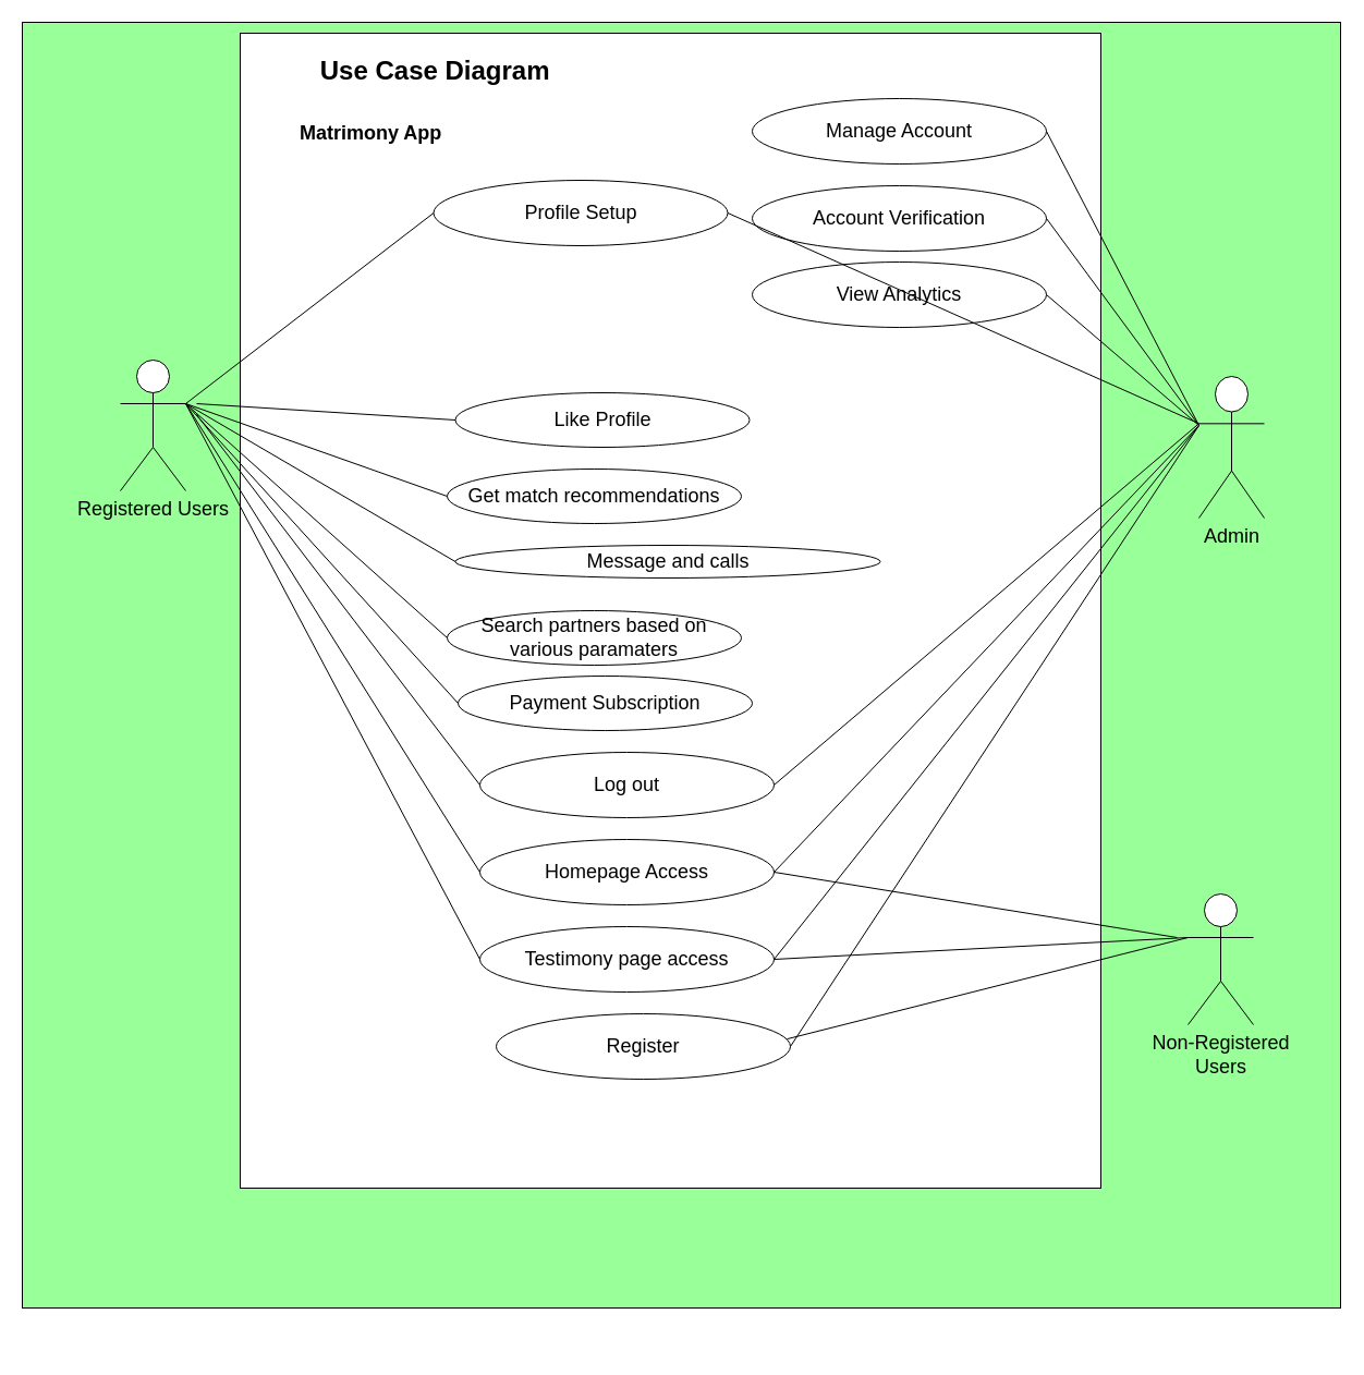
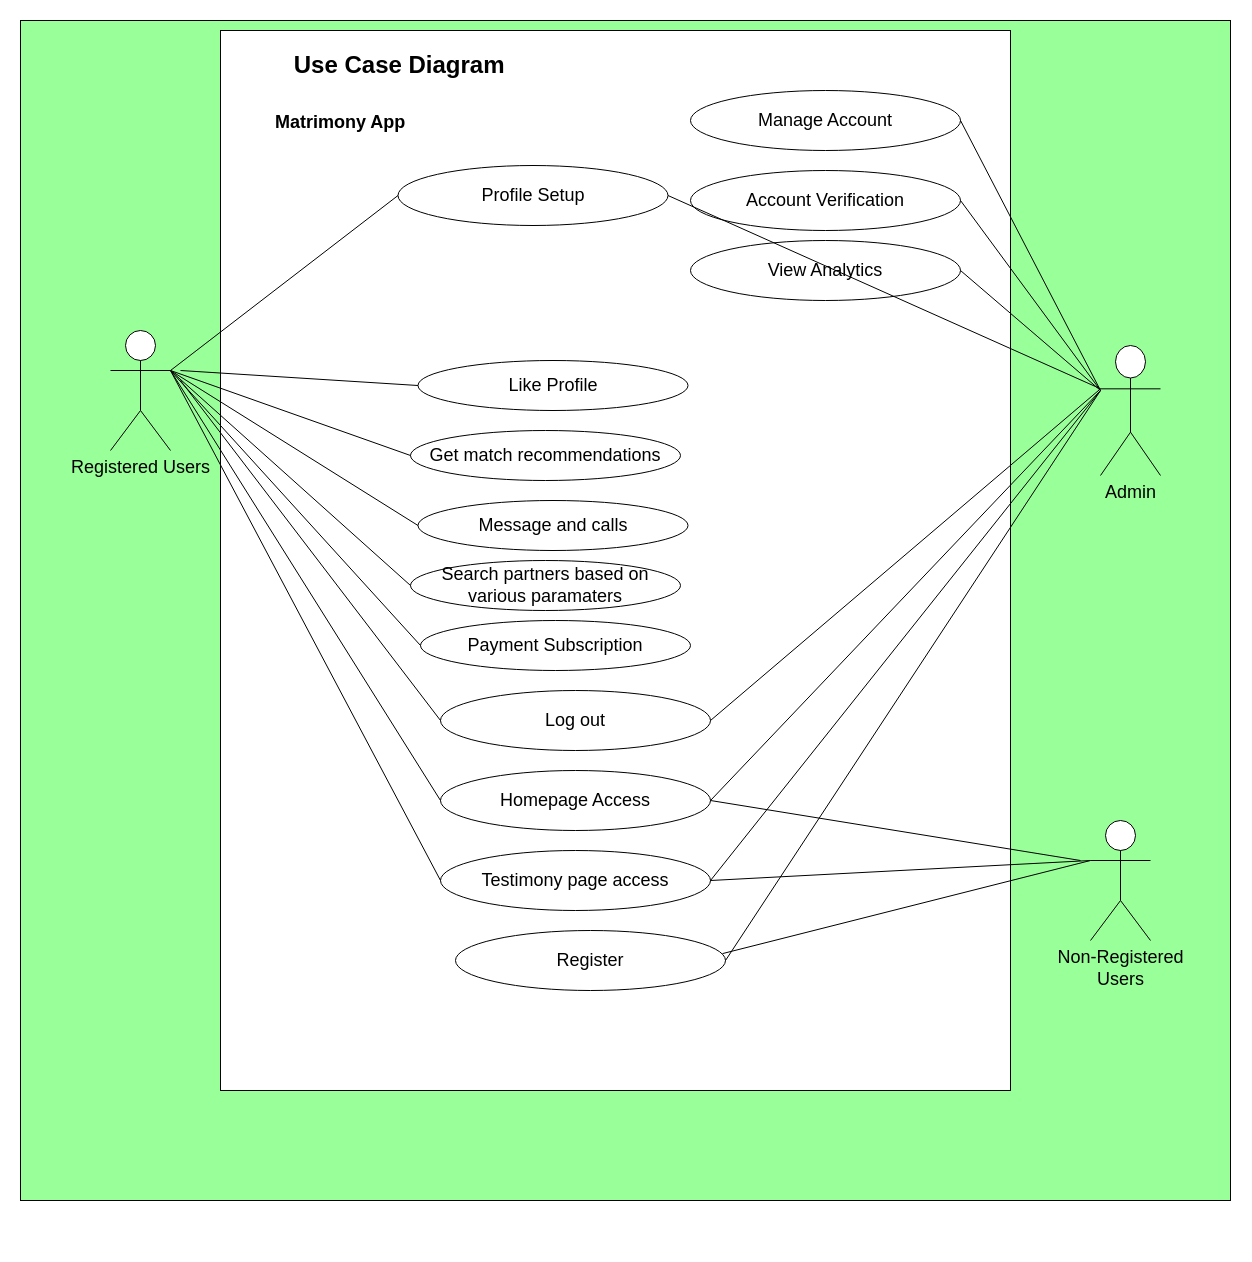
  <mxCell id="0" />
  <mxCell id="1" parent="0" />
  <mxCell id="2" value="" style="group" vertex="1" connectable="0" parent="1"><mxGeometry x="20" y="120" width="1210" height="1120" as="geometry" /></mxCell>
  <mxCell id="3" value="" style="rounded=0;whiteSpace=wrap;html=1;fontSize=18;fillColor=#99FF99;" vertex="1" parent="2"><mxGeometry y="-100" width="1210" height="1180" as="geometry" /></mxCell>
  <mxCell id="4" value="" style="rounded=0;whiteSpace=wrap;html=1;" vertex="1" parent="2"><mxGeometry x="200" y="-90" width="790" height="1060" as="geometry" /></mxCell>
  <mxCell id="5" value="Registered Users" style="shape=umlActor;verticalLabelPosition=bottom;verticalAlign=top;html=1;outlineConnect=0;fontSize=18;" vertex="1" parent="2"><mxGeometry x="90" y="210" width="60" height="120" as="geometry" /></mxCell>
  <mxCell id="6" value="Register" style="ellipse;whiteSpace=wrap;html=1;fontSize=18;" vertex="1" parent="2"><mxGeometry x="435" y="810" width="270" height="60" as="geometry" /></mxCell>
  <mxCell id="7" value="Account Verification" style="ellipse;whiteSpace=wrap;html=1;fontSize=18;" vertex="1" parent="2"><mxGeometry x="670" y="50" width="270" height="60" as="geometry" /></mxCell>
  <mxCell id="8" value="Profile Setup" style="ellipse;whiteSpace=wrap;html=1;fontSize=18;" vertex="1" parent="2"><mxGeometry x="377.5" y="45" width="270" height="60" as="geometry" /></mxCell>
  <mxCell id="9" value="View Analytics" style="ellipse;whiteSpace=wrap;html=1;fontSize=18;" vertex="1" parent="2"><mxGeometry x="670" y="120" width="270" height="60" as="geometry" /></mxCell>
  <mxCell id="10" value="Get match recommendations" style="ellipse;whiteSpace=wrap;html=1;fontSize=18;" vertex="1" parent="2"><mxGeometry x="390" y="310" width="270" height="50" as="geometry" /></mxCell>
  <mxCell id="11" value="Admin" style="shape=umlActor;verticalLabelPosition=bottom;verticalAlign=top;html=1;outlineConnect=0;fontSize=18;" vertex="1" parent="2"><mxGeometry x="1080" y="225" width="60" height="130" as="geometry" /></mxCell>
  <mxCell id="12" value="" style="endArrow=none;html=1;rounded=0;fontSize=18;exitX=1;exitY=0.5;exitDx=0;exitDy=0;entryX=0;entryY=0.333;entryDx=0;entryDy=0;entryPerimeter=0;" edge="1" parent="2" source="8" target="11"><mxGeometry width="50" height="50" relative="1" as="geometry"><mxPoint x="680" y="300" as="sourcePoint" /><mxPoint x="455" y="270" as="targetPoint" /></mxGeometry></mxCell>
  <mxCell id="13" value="Search partners based on various paramaters" style="ellipse;whiteSpace=wrap;html=1;fontSize=18;" vertex="1" parent="2"><mxGeometry x="390" y="440" width="270" height="50" as="geometry" /></mxCell>
  <mxCell id="14" value="" style="endArrow=none;html=1;rounded=0;fontSize=18;exitX=1;exitY=0.5;exitDx=0;exitDy=0;" edge="1" parent="2" source="7"><mxGeometry width="50" height="50" relative="1" as="geometry"><mxPoint x="685" y="230" as="sourcePoint" /><mxPoint x="1080" y="270" as="targetPoint" /></mxGeometry></mxCell>
  <mxCell id="15" value="" style="endArrow=none;html=1;rounded=0;fontSize=18;exitX=1;exitY=0.5;exitDx=0;exitDy=0;" edge="1" parent="2" source="9"><mxGeometry width="50" height="50" relative="1" as="geometry"><mxPoint x="680" y="370" as="sourcePoint" /><mxPoint x="1080" y="270" as="targetPoint" /><Array as="points" /></mxGeometry></mxCell>
  <mxCell id="16" value="Log out" style="ellipse;whiteSpace=wrap;html=1;fontSize=18;" vertex="1" parent="2"><mxGeometry x="420" y="570" width="270" height="60" as="geometry" /></mxCell>
  <mxCell id="17" value="Non-Registered &lt;br&gt;Users" style="shape=umlActor;verticalLabelPosition=bottom;verticalAlign=top;html=1;outlineConnect=0;fontSize=18;" vertex="1" parent="2"><mxGeometry x="1070" y="700" width="60" height="120" as="geometry" /></mxCell>
  <mxCell id="18" value="" style="endArrow=none;html=1;rounded=0;fontSize=18;exitX=1;exitY=0.5;exitDx=0;exitDy=0;entryX=0;entryY=0.5;entryDx=0;entryDy=0;" edge="1" parent="2" target="8"><mxGeometry width="50" height="50" relative="1" as="geometry"><mxPoint x="150.0" y="250" as="sourcePoint" /><mxPoint x="410" y="300" as="targetPoint" /></mxGeometry></mxCell>
  <mxCell id="19" value="" style="endArrow=none;html=1;rounded=0;fontSize=18;exitX=1;exitY=0.5;exitDx=0;exitDy=0;entryX=0;entryY=0.5;entryDx=0;entryDy=0;" edge="1" parent="2" target="10"><mxGeometry width="50" height="50" relative="1" as="geometry"><mxPoint x="150.0" y="250" as="sourcePoint" /><mxPoint x="280" y="300" as="targetPoint" /></mxGeometry></mxCell>
- <mxCell id="20" value="Message and calls" style="ellipse;whiteSpace=wrap;html=1;fontSize=18;" vertex="1" parent="2"><mxGeometry x="397.5" y="380" width="390" height="30" as="geometry" /></mxCell>
+ <mxCell id="20" value="Message and calls" style="ellipse;whiteSpace=wrap;html=1;fontSize=18;" vertex="1" parent="2"><mxGeometry x="397.5" y="380" width="270" height="50" as="geometry" /></mxCell>
  <mxCell id="21" value="" style="endArrow=none;html=1;rounded=0;fontSize=18;entryX=0;entryY=0.5;entryDx=0;entryDy=0;" edge="1" parent="2" target="13"><mxGeometry width="50" height="50" relative="1" as="geometry"><mxPoint x="150" y="250" as="sourcePoint" /><mxPoint x="420" y="450" as="targetPoint" /></mxGeometry></mxCell>
  <mxCell id="22" value="Manage Account" style="ellipse;whiteSpace=wrap;html=1;fontSize=18;" vertex="1" parent="2"><mxGeometry x="670" y="-30" width="270" height="60" as="geometry" /></mxCell>
  <mxCell id="23" value="" style="endArrow=none;html=1;rounded=0;fontSize=18;exitX=1;exitY=0.5;exitDx=0;exitDy=0;entryX=0;entryY=0.333;entryDx=0;entryDy=0;entryPerimeter=0;" edge="1" parent="2" source="16" target="11"><mxGeometry width="50" height="50" relative="1" as="geometry"><mxPoint x="700" y="530" as="sourcePoint" /><mxPoint x="1090" y="280" as="targetPoint" /></mxGeometry></mxCell>
  <mxCell id="24" value="Homepage Access" style="ellipse;whiteSpace=wrap;html=1;fontSize=18;" vertex="1" parent="2"><mxGeometry x="420" y="650" width="270" height="60" as="geometry" /></mxCell>
  <mxCell id="25" value="Testimony page access" style="ellipse;whiteSpace=wrap;html=1;fontSize=18;" vertex="1" parent="2"><mxGeometry x="420" y="730" width="270" height="60" as="geometry" /></mxCell>
  <mxCell id="26" value="Payment Subscription" style="ellipse;whiteSpace=wrap;html=1;fontSize=18;" vertex="1" parent="2"><mxGeometry x="400" y="500" width="270" height="50" as="geometry" /></mxCell>
  <mxCell id="27" value="Like Profile" style="ellipse;whiteSpace=wrap;html=1;fontSize=18;" vertex="1" parent="2"><mxGeometry x="397.5" y="240" width="270" height="50" as="geometry" /></mxCell>
  <mxCell id="28" value="" style="endArrow=none;html=1;rounded=0;fontSize=18;entryX=0;entryY=0.5;entryDx=0;entryDy=0;" edge="1" parent="1" target="20"><mxGeometry width="50" height="50" relative="1" as="geometry"><mxPoint x="170" y="370" as="sourcePoint" /><mxPoint x="440" y="500" as="targetPoint" /></mxGeometry></mxCell>
  <mxCell id="29" value="" style="endArrow=none;html=1;rounded=0;fontSize=18;exitX=1;exitY=0.5;exitDx=0;exitDy=0;" edge="1" parent="1" source="22"><mxGeometry width="50" height="50" relative="1" as="geometry"><mxPoint x="970" y="210" as="sourcePoint" /><mxPoint x="1100" y="390" as="targetPoint" /></mxGeometry></mxCell>
  <mxCell id="30" value="" style="endArrow=none;html=1;rounded=0;fontSize=18;entryX=0;entryY=0.5;entryDx=0;entryDy=0;" edge="1" parent="1" target="16"><mxGeometry width="50" height="50" relative="1" as="geometry"><mxPoint x="180" y="380" as="sourcePoint" /><mxPoint x="450" y="650" as="targetPoint" /></mxGeometry></mxCell>
  <mxCell id="31" value="" style="endArrow=none;html=1;rounded=0;fontSize=18;exitX=0.989;exitY=0.385;exitDx=0;exitDy=0;exitPerimeter=0;" edge="1" parent="1" source="6"><mxGeometry width="50" height="50" relative="1" as="geometry"><mxPoint x="720" y="730" as="sourcePoint" /><mxPoint x="1090" y="860" as="targetPoint" /></mxGeometry></mxCell>
  <mxCell id="32" value="" style="endArrow=none;html=1;rounded=0;fontSize=18;exitX=1;exitY=0.5;exitDx=0;exitDy=0;" edge="1" parent="1" source="25"><mxGeometry width="50" height="50" relative="1" as="geometry"><mxPoint x="732.03" y="963.1" as="sourcePoint" /><mxPoint x="1090" y="860" as="targetPoint" /></mxGeometry></mxCell>
  <mxCell id="33" value="" style="endArrow=none;html=1;rounded=0;fontSize=18;exitX=1;exitY=0.5;exitDx=0;exitDy=0;" edge="1" parent="1" source="24"><mxGeometry width="50" height="50" relative="1" as="geometry"><mxPoint x="742.03" y="973.1" as="sourcePoint" /><mxPoint x="1080" y="860" as="targetPoint" /></mxGeometry></mxCell>
  <mxCell id="34" value="" style="endArrow=none;html=1;rounded=0;fontSize=18;exitX=1;exitY=0.5;exitDx=0;exitDy=0;" edge="1" parent="1" source="24"><mxGeometry width="50" height="50" relative="1" as="geometry"><mxPoint x="720" y="730" as="sourcePoint" /><mxPoint x="1100" y="390" as="targetPoint" /></mxGeometry></mxCell>
  <mxCell id="35" value="" style="endArrow=none;html=1;rounded=0;fontSize=18;exitX=1;exitY=0.5;exitDx=0;exitDy=0;" edge="1" parent="1" source="25"><mxGeometry width="50" height="50" relative="1" as="geometry"><mxPoint x="720" y="810" as="sourcePoint" /><mxPoint x="1100" y="390" as="targetPoint" /></mxGeometry></mxCell>
  <mxCell id="36" value="" style="endArrow=none;html=1;rounded=0;fontSize=18;exitX=1;exitY=0.5;exitDx=0;exitDy=0;" edge="1" parent="1" source="6"><mxGeometry width="50" height="50" relative="1" as="geometry"><mxPoint x="730" y="820" as="sourcePoint" /><mxPoint x="1100" y="390" as="targetPoint" /></mxGeometry></mxCell>
  <mxCell id="37" value="" style="endArrow=none;html=1;rounded=0;fontSize=18;entryX=0;entryY=0.5;entryDx=0;entryDy=0;" edge="1" parent="1" target="24"><mxGeometry width="50" height="50" relative="1" as="geometry"><mxPoint x="170" y="370" as="sourcePoint" /><mxPoint x="450" y="730" as="targetPoint" /></mxGeometry></mxCell>
  <mxCell id="38" value="" style="endArrow=none;html=1;rounded=0;fontSize=18;entryX=0;entryY=0.5;entryDx=0;entryDy=0;" edge="1" parent="1" target="25"><mxGeometry width="50" height="50" relative="1" as="geometry"><mxPoint x="170" y="370" as="sourcePoint" /><mxPoint x="450" y="810" as="targetPoint" /></mxGeometry></mxCell>
  <mxCell id="39" value="" style="endArrow=none;html=1;rounded=0;fontSize=18;entryX=0;entryY=0.5;entryDx=0;entryDy=0;" edge="1" parent="1" target="26"><mxGeometry width="50" height="50" relative="1" as="geometry"><mxPoint x="170" y="370" as="sourcePoint" /><mxPoint x="440" y="595" as="targetPoint" /></mxGeometry></mxCell>
  <mxCell id="40" value="&lt;font style=&quot;font-size: 24px;&quot;&gt;&lt;b&gt;Use Case Diagram&amp;nbsp;&lt;/b&gt;&lt;/font&gt;" style="text;html=1;strokeColor=none;fillColor=none;align=center;verticalAlign=middle;whiteSpace=wrap;rounded=0;fontSize=14;" vertex="1" parent="1"><mxGeometry x="230" y="50" width="345" height="30" as="geometry" /></mxCell>
  <mxCell id="41" value="&lt;h1 style=&quot;text-align: center&quot;&gt;&lt;span style=&quot;font-size: 18px;&quot;&gt;Matrimony App&lt;/span&gt;&lt;/h1&gt;" style="text;html=1;strokeColor=none;fillColor=none;spacing=5;spacingTop=-20;whiteSpace=wrap;overflow=hidden;rounded=0;" vertex="1" parent="1"><mxGeometry x="270" y="100" width="290" height="40" as="geometry" /></mxCell>
  <mxCell id="42" value="" style="endArrow=none;html=1;rounded=0;fontSize=18;entryX=0;entryY=0.5;entryDx=0;entryDy=0;" edge="1" parent="1" target="27"><mxGeometry width="50" height="50" relative="1" as="geometry"><mxPoint x="180" y="370" as="sourcePoint" /><mxPoint x="428" y="325" as="targetPoint" /></mxGeometry></mxCell>
